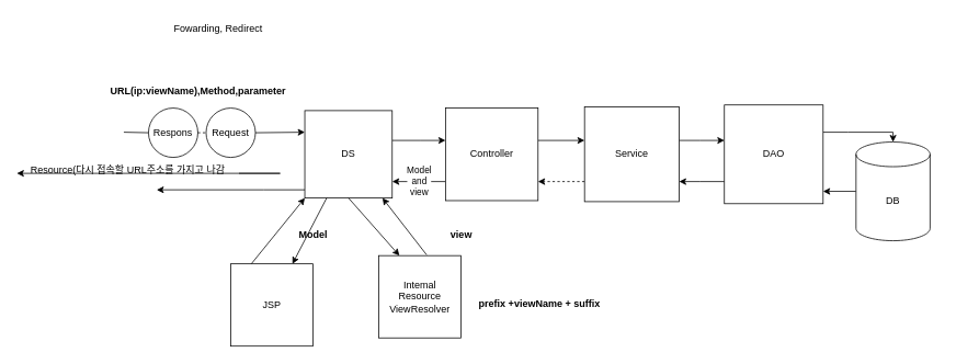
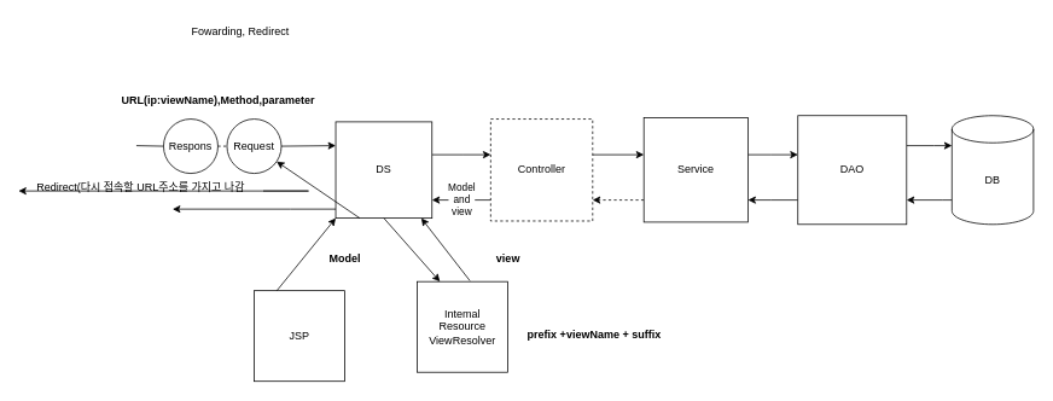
  <mxCell id="0" />
  <mxCell id="1" parent="0" />
  <mxCell id="2" style="edgeStyle=orthogonalEdgeStyle;rounded=0;orthogonalLoop=1;jettySize=auto;html=1;" edge="1" parent="1" source="3" target="6"><mxGeometry relative="1" as="geometry"><Array as="points"><mxPoint x="1040" y="220" /><mxPoint x="1040" y="220" /></Array></mxGeometry></mxCell>
- <mxCell id="3" value="DB" style="shape=cylinder3;whiteSpace=wrap;html=1;boundedLbl=1;backgroundOutline=1;size=15;" vertex="1" parent="1"><mxGeometry x="1040" y="171.88" width="90" height="120" as="geometry" /></mxCell>
+ <mxCell id="3" value="DB" style="shape=cylinder3;whiteSpace=wrap;html=1;boundedLbl=1;backgroundOutline=1;size=15;" vertex="1" parent="1"><mxGeometry x="1050" y="126.88" width="90" height="120" as="geometry" /></mxCell>
  <mxCell id="4" style="edgeStyle=orthogonalEdgeStyle;rounded=0;orthogonalLoop=1;jettySize=auto;html=1;" edge="1" parent="1" source="6" target="9"><mxGeometry relative="1" as="geometry"><Array as="points"><mxPoint x="850" y="220" /><mxPoint x="850" y="220" /></Array></mxGeometry></mxCell>
  <mxCell id="5" value="" style="edgeStyle=orthogonalEdgeStyle;rounded=0;orthogonalLoop=1;jettySize=auto;html=1;fontSize=12;" edge="1" parent="1" source="6" target="3"><mxGeometry relative="1" as="geometry"><Array as="points"><mxPoint x="1030" y="160" /><mxPoint x="1030" y="160" /></Array></mxGeometry></mxCell>
  <mxCell id="6" value="DAO" style="whiteSpace=wrap;html=1;aspect=fixed;" vertex="1" parent="1"><mxGeometry x="880" y="126.88" width="120" height="120" as="geometry" /></mxCell>
  <mxCell id="7" style="edgeStyle=orthogonalEdgeStyle;rounded=0;orthogonalLoop=1;jettySize=auto;html=1;" edge="1" parent="1" source="9" target="6"><mxGeometry relative="1" as="geometry"><Array as="points"><mxPoint x="850" y="170" /><mxPoint x="850" y="170" /></Array></mxGeometry></mxCell>
  <mxCell id="8" value="" style="edgeStyle=orthogonalEdgeStyle;rounded=0;orthogonalLoop=1;jettySize=auto;html=1;dashed=1;" edge="1" parent="1" source="9" target="12"><mxGeometry relative="1" as="geometry"><Array as="points"><mxPoint x="680" y="220" /><mxPoint x="680" y="220" /></Array></mxGeometry></mxCell>
  <mxCell id="9" value="Service" style="whiteSpace=wrap;html=1;aspect=fixed;" vertex="1" parent="1"><mxGeometry x="710" y="129.38" width="115" height="115" as="geometry" /></mxCell>
  <mxCell id="10" style="edgeStyle=orthogonalEdgeStyle;rounded=0;orthogonalLoop=1;jettySize=auto;html=1;" edge="1" parent="1" source="12"><mxGeometry relative="1" as="geometry"><mxPoint x="710" y="170" as="targetPoint" /><Array as="points"><mxPoint x="710" y="170" /></Array></mxGeometry></mxCell>
  <mxCell id="11" value="Model&lt;br&gt;and&lt;br&gt;view" style="edgeStyle=orthogonalEdgeStyle;rounded=0;orthogonalLoop=1;jettySize=auto;html=1;" edge="1" parent="1" source="12" target="17"><mxGeometry relative="1" as="geometry"><Array as="points"><mxPoint x="510" y="220" /><mxPoint x="510" y="220" /></Array></mxGeometry></mxCell>
- <mxCell id="12" value="Controller" style="whiteSpace=wrap;html=1;aspect=fixed;" vertex="1" parent="1"><mxGeometry x="541" y="130.63" width="112.5" height="112.5" as="geometry" /></mxCell>
+ <mxCell id="12" value="Controller" style="whiteSpace=wrap;html=1;aspect=fixed;dashed=1;" vertex="1" parent="1"><mxGeometry x="541" y="130.63" width="112.5" height="112.5" as="geometry" /></mxCell>
  <mxCell id="13" value="JSP" style="whiteSpace=wrap;html=1;aspect=fixed;" vertex="1" parent="1"><mxGeometry x="280" y="320" width="100" height="100" as="geometry" /></mxCell>
  <mxCell id="14" value="" style="edgeStyle=orthogonalEdgeStyle;rounded=0;orthogonalLoop=1;jettySize=auto;html=1;" edge="1" parent="1" source="17" target="12"><mxGeometry relative="1" as="geometry"><Array as="points"><mxPoint x="510" y="170" /><mxPoint x="510" y="170" /></Array></mxGeometry></mxCell>
  <mxCell id="15" style="edgeStyle=orthogonalEdgeStyle;rounded=0;orthogonalLoop=1;jettySize=auto;html=1;fontSize=12;" edge="1" parent="1" source="17"><mxGeometry relative="1" as="geometry"><mxPoint x="190" y="230" as="targetPoint" /><Array as="points"><mxPoint x="320" y="230" /><mxPoint x="320" y="230" /></Array></mxGeometry></mxCell>
  <mxCell id="16" style="edgeStyle=orthogonalEdgeStyle;rounded=0;orthogonalLoop=1;jettySize=auto;html=1;fontSize=12;startArrow=none;" edge="1" parent="1" source="33"><mxGeometry relative="1" as="geometry"><mxPoint x="20" y="210" as="targetPoint" /><Array as="points"><mxPoint x="340" y="210" /></Array></mxGeometry></mxCell>
  <mxCell id="17" value="DS" style="whiteSpace=wrap;html=1;aspect=fixed;" vertex="1" parent="1"><mxGeometry x="370" y="133.75" width="106.25" height="106.25" as="geometry" /></mxCell>
  <mxCell id="18" value="Intemal&lt;br&gt;Resource&lt;br&gt;ViewResolver&lt;br&gt;" style="whiteSpace=wrap;html=1;aspect=fixed;" vertex="1" parent="1"><mxGeometry x="460" y="310" width="100" height="100" as="geometry" /></mxCell>
  <mxCell id="19" value="" style="endArrow=classic;html=1;rounded=0;entryX=0.25;entryY=0;entryDx=0;entryDy=0;exitX=0.5;exitY=1;exitDx=0;exitDy=0;" edge="1" parent="1" source="17" target="18"><mxGeometry width="50" height="50" relative="1" as="geometry"><mxPoint x="390" y="300" as="sourcePoint" /><mxPoint x="440" y="250" as="targetPoint" /><Array as="points" /></mxGeometry></mxCell>
  <mxCell id="20" value="&lt;font style=&quot;font-size: 12px;&quot;&gt;prefix +viewName + suffix&lt;/font&gt;" style="text;strokeColor=none;fillColor=none;html=1;fontSize=24;fontStyle=1;verticalAlign=middle;align=center;" vertex="1" parent="1"><mxGeometry x="580" y="340" width="150" height="50" as="geometry" /></mxCell>
  <mxCell id="21" value="" style="endArrow=classic;html=1;rounded=0;fontSize=12;exitX=0.58;exitY=-0.01;exitDx=0;exitDy=0;exitPerimeter=0;" edge="1" parent="1" source="18" target="17"><mxGeometry width="50" height="50" relative="1" as="geometry"><mxPoint x="510" y="290" as="sourcePoint" /><mxPoint x="680" y="200" as="targetPoint" /></mxGeometry></mxCell>
  <mxCell id="22" value="view" style="text;strokeColor=none;fillColor=none;html=1;fontSize=12;fontStyle=1;verticalAlign=middle;align=center;" vertex="1" parent="1"><mxGeometry x="510" y="270" width="100" height="30" as="geometry" /></mxCell>
  <mxCell id="23" value="" style="endArrow=classic;html=1;rounded=0;fontSize=12;exitX=0.25;exitY=0;exitDx=0;exitDy=0;" edge="1" parent="1" source="13"><mxGeometry width="50" height="50" relative="1" as="geometry"><mxPoint x="320" y="290" as="sourcePoint" /><mxPoint x="370" y="240" as="targetPoint" /><Array as="points" /></mxGeometry></mxCell>
- <mxCell id="24" value="" style="endArrow=classic;html=1;rounded=0;fontSize=12;entryX=0.75;entryY=0;entryDx=0;entryDy=0;exitX=0.25;exitY=1;exitDx=0;exitDy=0;" edge="1" parent="1" source="17" target="13"><mxGeometry width="50" height="50" relative="1" as="geometry"><mxPoint x="290" y="290" as="sourcePoint" /><mxPoint x="340" y="240" as="targetPoint" /></mxGeometry></mxCell>
+ <mxCell id="24" value="" style="endArrow=classic;html=1;rounded=0;fontSize=12;exitX=0.25;exitY=1;exitDx=0;exitDy=0;" edge="1" parent="1" source="17" target="31"><mxGeometry width="50" height="50" relative="1" as="geometry"><mxPoint x="290" y="290" as="sourcePoint" /><mxPoint x="340" y="240" as="targetPoint" /></mxGeometry></mxCell>
  <mxCell id="25" value="Model" style="text;strokeColor=none;fillColor=none;html=1;fontSize=12;fontStyle=1;verticalAlign=middle;align=center;" vertex="1" parent="1"><mxGeometry x="340" y="272.5" width="80" height="25" as="geometry" /></mxCell>
  <mxCell id="26" value="" style="endArrow=classic;html=1;rounded=0;fontSize=12;startArrow=none;" edge="1" parent="1" source="31"><mxGeometry width="50" height="50" relative="1" as="geometry"><mxPoint x="150" y="160" as="sourcePoint" /><mxPoint x="370" y="160" as="targetPoint" /></mxGeometry></mxCell>
  <mxCell id="27" value="URL(ip:viewName),Method,parameter" style="text;strokeColor=none;fillColor=none;html=1;fontSize=12;fontStyle=1;verticalAlign=middle;align=center;" vertex="1" parent="1"><mxGeometry x="130" y="90.63" width="220" height="40" as="geometry" /></mxCell>
  <mxCell id="28" value="" style="endArrow=none;html=1;rounded=0;fontSize=12;" edge="1" parent="1" target="29"><mxGeometry width="50" height="50" relative="1" as="geometry"><mxPoint x="150" y="160" as="sourcePoint" /><mxPoint x="370" y="160" as="targetPoint" /></mxGeometry></mxCell>
  <mxCell id="29" value="Respons" style="ellipse;whiteSpace=wrap;html=1;aspect=fixed;fontSize=12;" vertex="1" parent="1"><mxGeometry x="180" y="130.63" width="60" height="60" as="geometry" /></mxCell>
  <mxCell id="30" value="" style="endArrow=none;html=1;rounded=0;fontSize=12;startArrow=none;dashed=1;" edge="1" parent="1" source="29" target="31"><mxGeometry width="50" height="50" relative="1" as="geometry"><mxPoint x="229.755" y="144.417" as="sourcePoint" /><mxPoint x="370" y="160" as="targetPoint" /></mxGeometry></mxCell>
  <mxCell id="31" value="Request" style="ellipse;whiteSpace=wrap;html=1;aspect=fixed;fontSize=12;" vertex="1" parent="1"><mxGeometry x="250" y="130.63" width="60" height="60" as="geometry" /></mxCell>
  <mxCell id="32" value="Fowarding, Redirect" style="text;html=1;strokeColor=none;fillColor=none;align=center;verticalAlign=middle;whiteSpace=wrap;rounded=0;fontSize=12;" vertex="1" parent="1"><mxGeometry x="180" y="20" width="170" height="30" as="geometry" /></mxCell>
- <mxCell id="33" value="Resource(다시 접속할 URL주소를 가지고 나감&lt;br&gt;" style="text;html=1;strokeColor=none;fillColor=none;align=center;verticalAlign=middle;whiteSpace=wrap;rounded=0;fontSize=12;" vertex="1" parent="1"><mxGeometry x="20" y="190.63" width="270" height="30" as="geometry" /></mxCell>
+ <mxCell id="33" value="Redirect(다시 접속할 URL주소를 가지고 나감&lt;br&gt;" style="text;html=1;strokeColor=none;fillColor=none;align=center;verticalAlign=middle;whiteSpace=wrap;rounded=0;fontSize=12;" vertex="1" parent="1"><mxGeometry x="20" y="190.63" width="270" height="30" as="geometry" /></mxCell>
